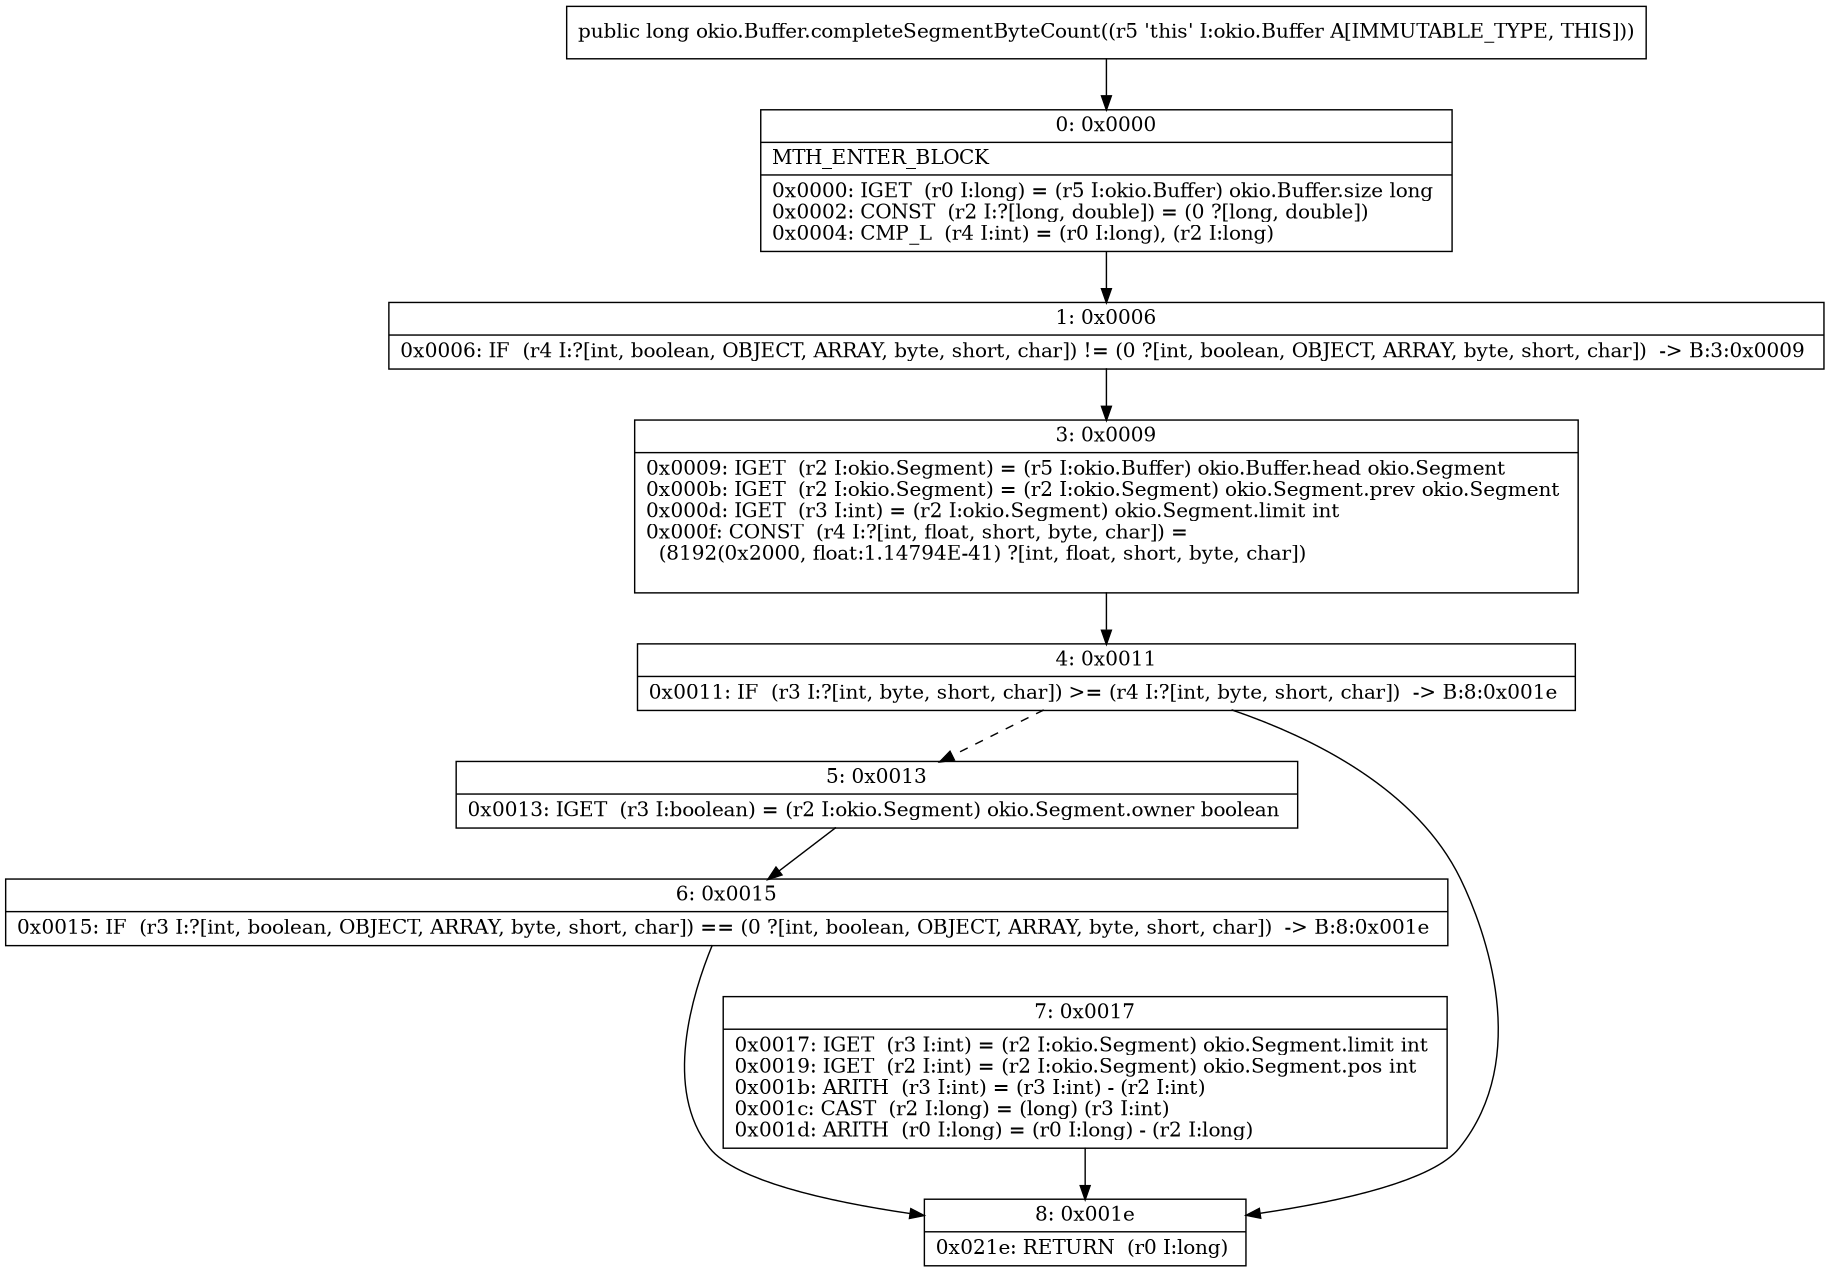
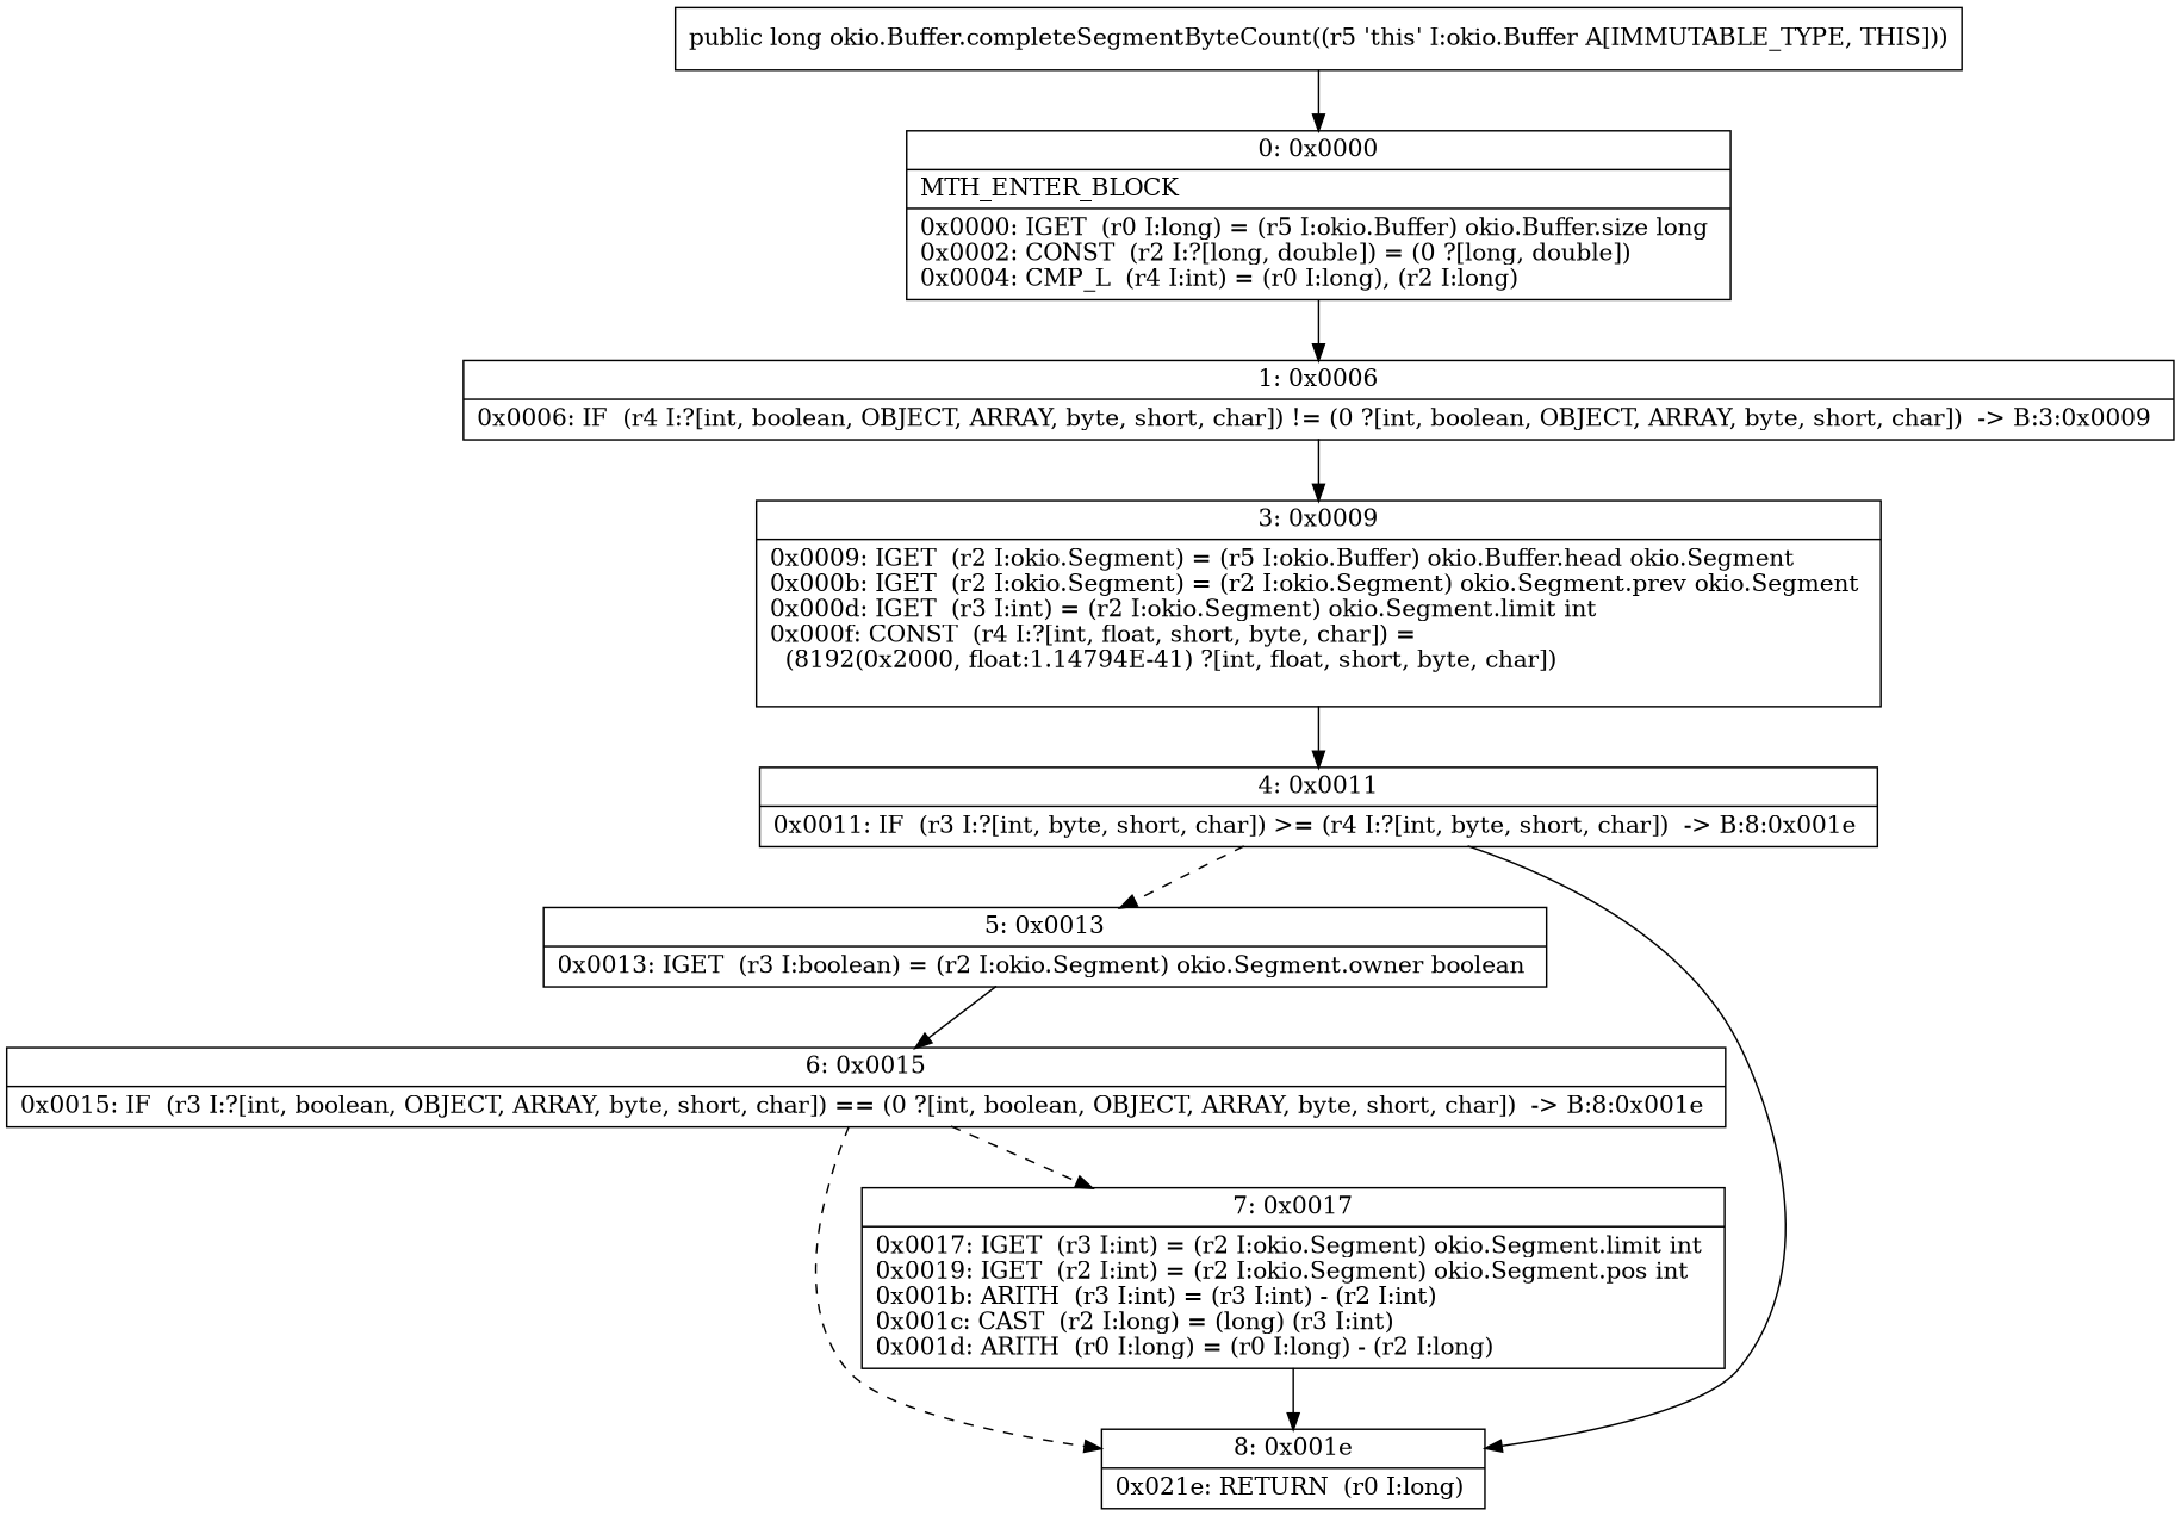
  digraph {
    node [shape=record]
    n1 [label="{0\:\ 0x0000|MTH_ENTER_BLOCK\l|0x0000: IGET  (r0 I:long) = (r5 I:okio.Buffer) okio.Buffer.size long \l0x0002: CONST  (r2 I:?[long, double]) = (0 ?[long, double]) \l0x0004: CMP_L  (r4 I:int) = (r0 I:long), (r2 I:long) \l}"]
    n2 [label="{1\:\ 0x0006|0x0006: IF  (r4 I:?[int, boolean, OBJECT, ARRAY, byte, short, char]) != (0 ?[int, boolean, OBJECT, ARRAY, byte, short, char])  \-\> B:3:0x0009 \l}"]
    n3 [label="{3\:\ 0x0009|0x0009: IGET  (r2 I:okio.Segment) = (r5 I:okio.Buffer) okio.Buffer.head okio.Segment \l0x000b: IGET  (r2 I:okio.Segment) = (r2 I:okio.Segment) okio.Segment.prev okio.Segment \l0x000d: IGET  (r3 I:int) = (r2 I:okio.Segment) okio.Segment.limit int \l0x000f: CONST  (r4 I:?[int, float, short, byte, char]) = \l  (8192(0x2000, float:1.14794E\-41) ?[int, float, short, byte, char])\l \l}"]
    n4 [label="{4\:\ 0x0011|0x0011: IF  (r3 I:?[int, byte, short, char]) \>= (r4 I:?[int, byte, short, char])  \-\> B:8:0x001e \l}"]
    n5 [label="{5\:\ 0x0013|0x0013: IGET  (r3 I:boolean) = (r2 I:okio.Segment) okio.Segment.owner boolean \l}"]
    n6 [label="{8\:\ 0x001e|0x021e: RETURN  (r0 I:long) \l}"]
    n7 [label="{6\:\ 0x0015|0x0015: IF  (r3 I:?[int, boolean, OBJECT, ARRAY, byte, short, char]) == (0 ?[int, boolean, OBJECT, ARRAY, byte, short, char])  \-\> B:8:0x001e \l}"]
    n8 [label="{7\:\ 0x0017|0x0017: IGET  (r3 I:int) = (r2 I:okio.Segment) okio.Segment.limit int \l0x0019: IGET  (r2 I:int) = (r2 I:okio.Segment) okio.Segment.pos int \l0x001b: ARITH  (r3 I:int) = (r3 I:int) \- (r2 I:int) \l0x001c: CAST  (r2 I:long) = (long) (r3 I:int) \l0x001d: ARITH  (r0 I:long) = (r0 I:long) \- (r2 I:long) \l}"]
    n9 [label="{public long okio.Buffer.completeSegmentByteCount((r5 'this' I:okio.Buffer A[IMMUTABLE_TYPE, THIS])) }"]
    n1 -> n2
    n2 -> n3
    n3 -> n4
    n4 -> n5 [style=dashed]
    n4 -> n6
    n5 -> n7
-   n7 -> n6
+   n7 -> n6 [style=dashed]
+   n7 -> n8 [style=dashed]
    n8 -> n6
    n9 -> n1
  }
